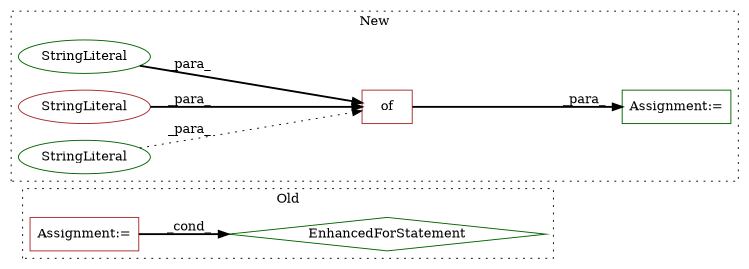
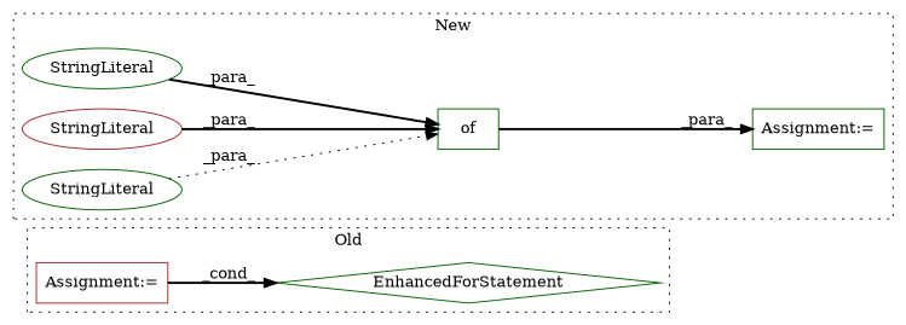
  digraph {
    rankdir=LR
    node [a=45 l="61,2" s="2845,2915" shape=box color=darkgreen]
    edge [style=bold]
    n1 [a=70 label=EnhancedForStatement shape=diamond]
    n2 [a=7 label="Assignment:=" color=brown]
-   n3 [a=32 l="3,1" label=of s="2610,2655" color=brown]
+   n3 [a=32 l="3,1" label=of s="2610,2655"]
    n4 [a=7 l=1 label="Assignment:=" s=2605]
    n5 [l=12 label=StringLiteral s=2620 shape=ellipse]
    n6 [l=10 label=StringLiteral s=2633 shape=ellipse color=brown]
    n7 [l=6 label=StringLiteral s=2613 shape=ellipse]
    subgraph cluster_1 {
      label=Old
      style=dotted
      n1
      n2
    }
    subgraph cluster_2 {
      label=New
      style=dotted
      n3
      n4
      n5
      n6
      n7
    }
    n2 -> n1 [label=_cond_]
    n3 -> n4 [label=_para_]
    n5 -> n3 [label=_para_]
    n6 -> n3 [label=_para_]
    n7 -> n3 [label=_para_ style=dotted]
  }
